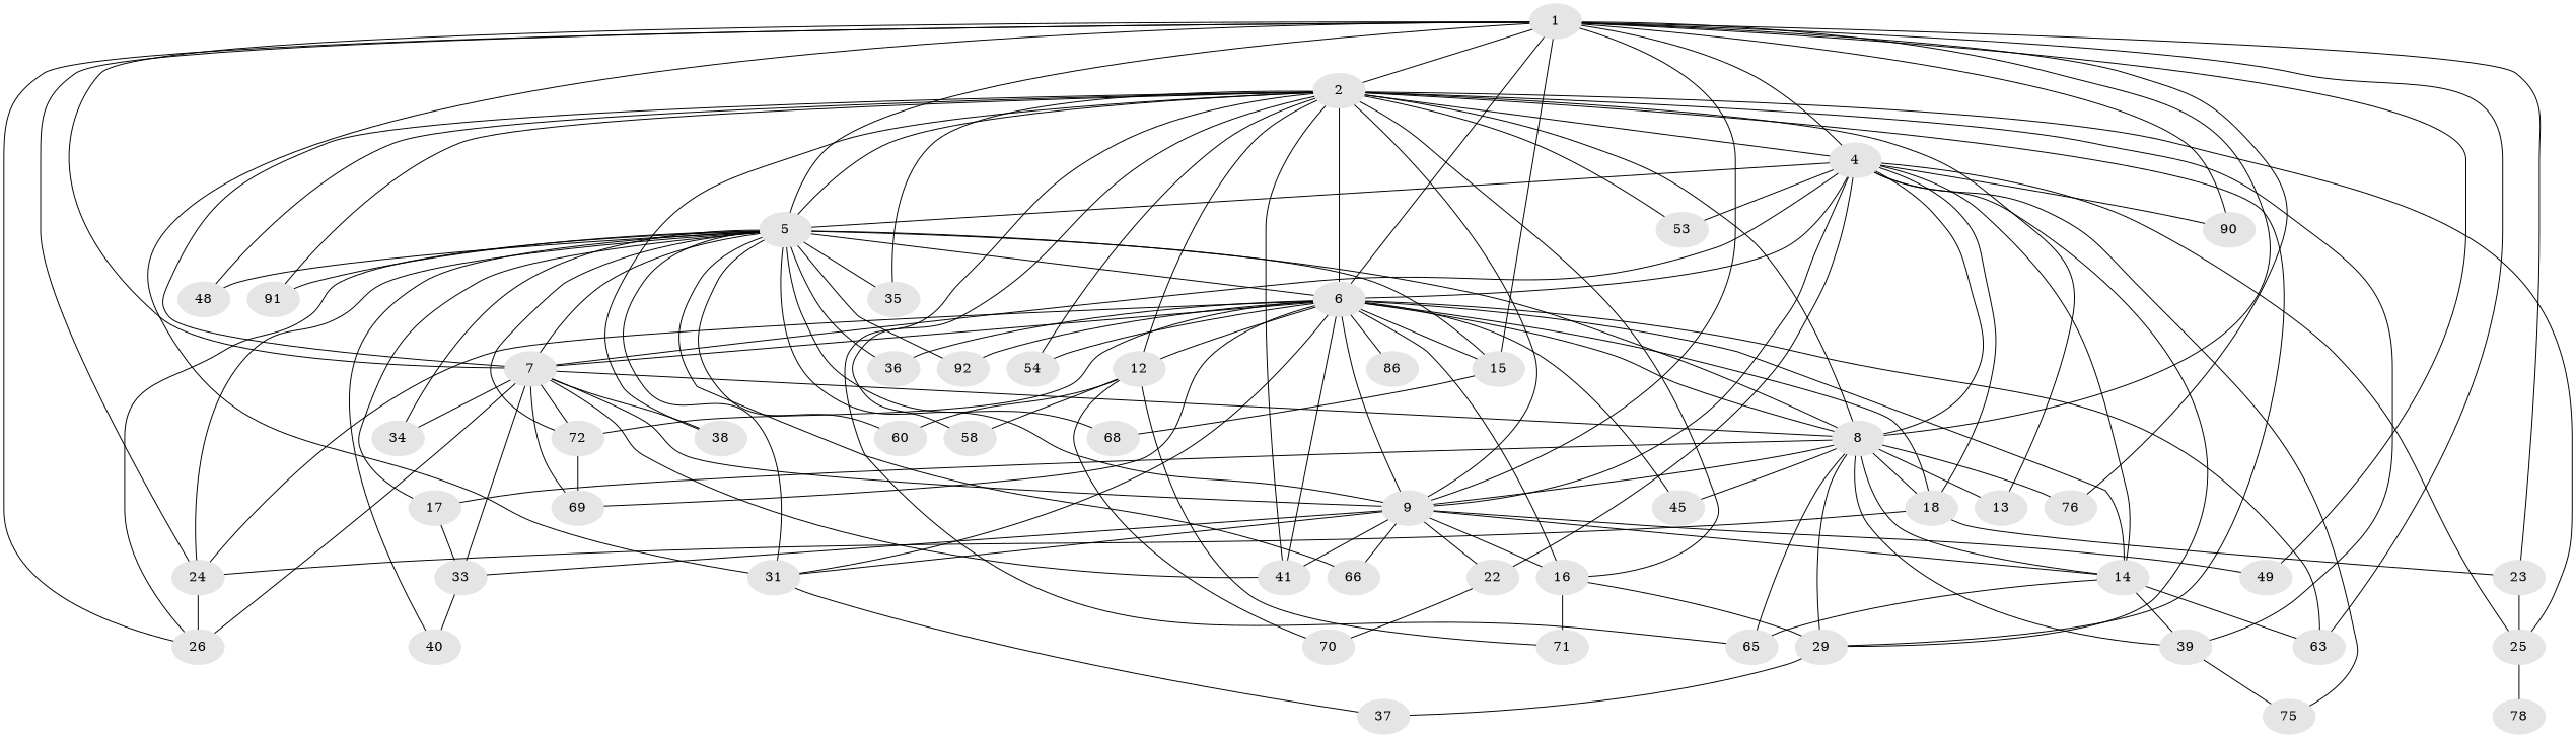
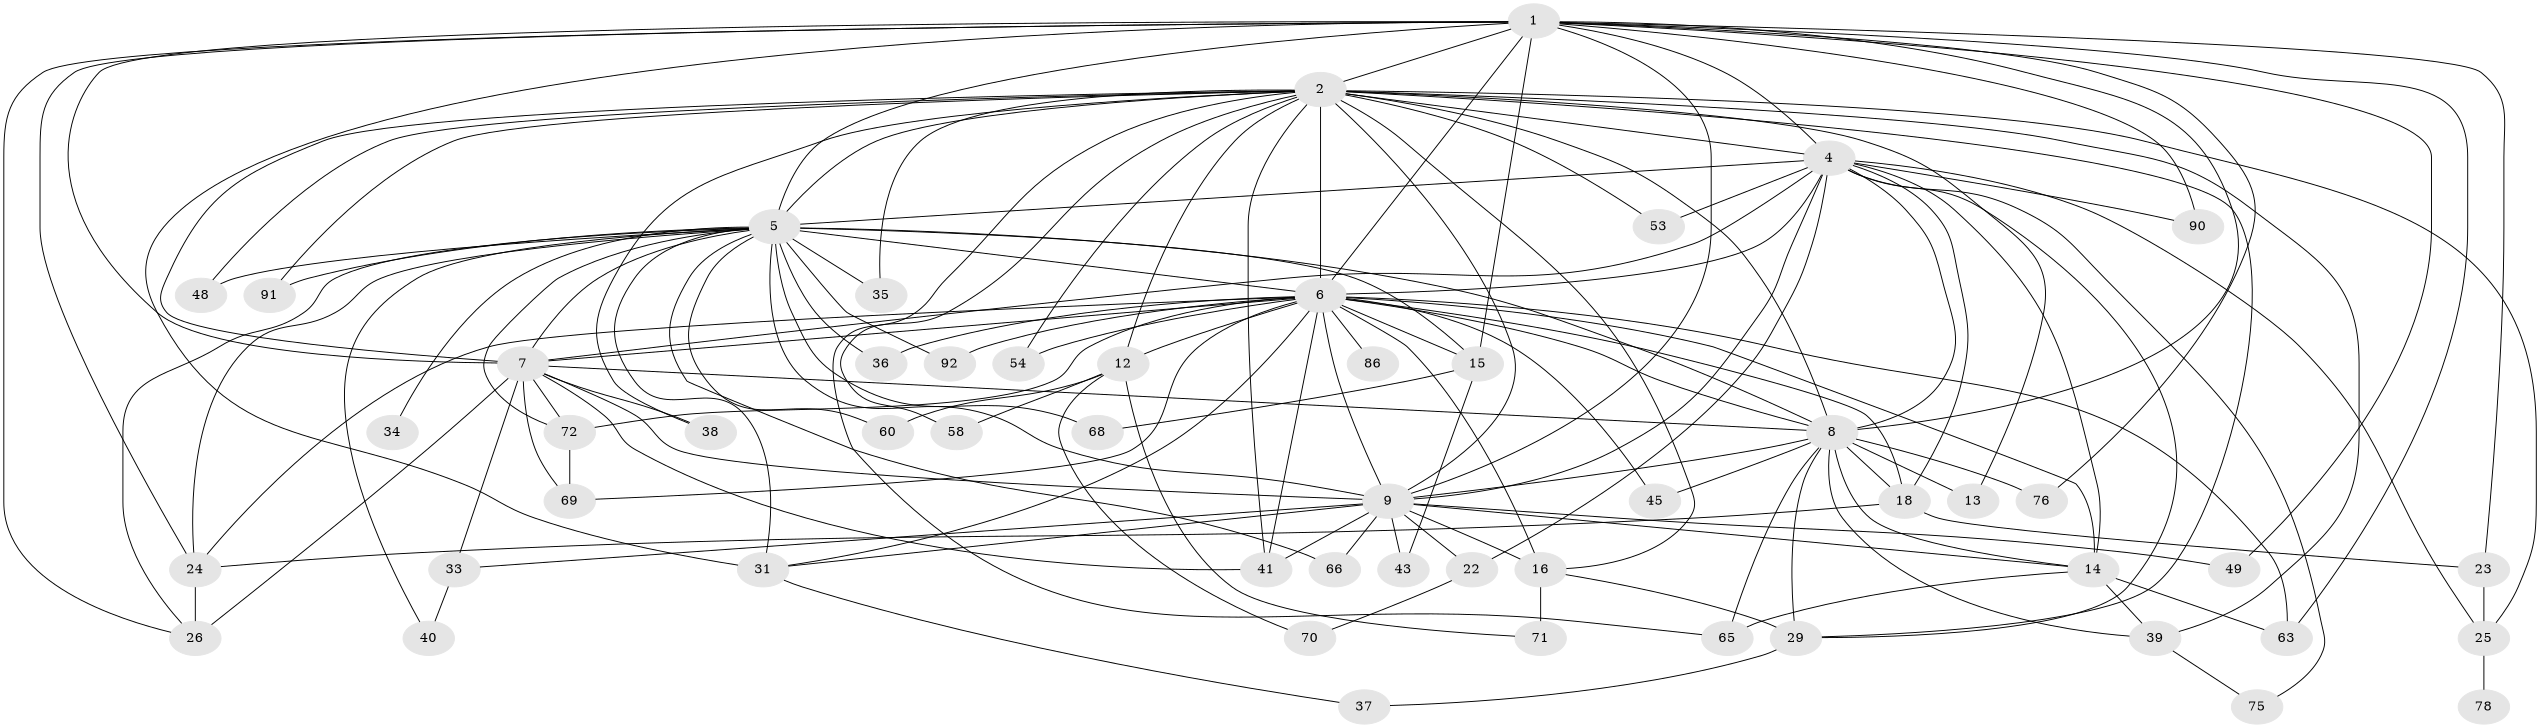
  graph {
    node [color=gray90 style=filled]
    2 [super="+3+11+28+50"]
    4
    5 [super="+72"]
    6 [super="+57+96+100+109+85+20+56+32+10+80"]
    7
    8
    9 [super="+55"]
    12
    13
    16 [super="+30"]
    25 [super="+74"]
    29
    35
    38
    39 [super="+46"]
    41 [super="+94"]
    48
    53
    54
    58
    65 [super="+104"]
    91
    1
    15
    23
    24 [super="+105+61"]
    26
    31 [super="+47"]
    49
    63 [super="+99"]
    76
    90
    14 [super="+62"]
    18 [super="+107"]
    22 [super="+52"]
    75
-   17
    34
    36
    40
    n41 [label=72 super="+44+87+77"]
    60
    66
    68
    92
    45
    n47 [label=69]
    n48 [label=86]
    33 [super="+51"]
+   43
    37
    70
    71
    78
    2 -- 4 [weight=3]
    2 -- 5 [weight=4]
    2 -- 6 [weight=7]
    2 -- 7 [weight=2]
    2 -- 8 [weight=3]
    2 -- 9 [weight=2]
    2 -- 12 [weight=2]
    2 -- 13
    2 -- 16
    2 -- 25
    2 -- 29
    2 -- 35
    2 -- 38
    2 -- 39
    2 -- 41
    2 -- 48
    2 -- 53
    2 -- 54
    2 -- 58
    2 -- 65
    2 -- 91
    4 -- 5
    4 -- 6 [weight=3]
    4 -- 7
    4 -- 8
    4 -- 9
    4 -- 25
    4 -- 29
    4 -- 53
    4 -- 90
    4 -- 14
    4 -- 18
    4 -- 22 [weight=2]
    4 -- 75
    5 -- 6 [weight=6]
    5 -- 7
    5 -- 8
    5 -- 9
    5 -- 35
    5 -- 48
    5 -- 91
    5 -- 15
    5 -- 24
    5 -- 26
    5 -- 31
-   5 -- 17
    5 -- 34
    5 -- 36
    5 -- 40
    5 -- n41 [weight=2]
    5 -- 60
    5 -- 66
    5 -- 68
    5 -- 92
    6 -- 7 [weight=2]
    6 -- 8 [weight=3]
    6 -- 9 [weight=3]
    6 -- 12
    6 -- 16
    6 -- 41
    6 -- 54
    6 -- 15 [weight=2]
    6 -- 24
    6 -- 31 [weight=2]
    6 -- 63
    6 -- 14
    6 -- 18
    6 -- 36
    6 -- n41 [weight=2]
    6 -- 92
    6 -- 45
    6 -- n47
    6 -- n48 [weight=2]
    7 -- 8
    7 -- 9
    7 -- 38
    7 -- 41 [weight=2]
    7 -- 26
-   7 -- 34
    7 -- n41
    7 -- n47
    7 -- 33
    8 -- 9 [weight=2]
    8 -- 13
    8 -- 29
    8 -- 39
    8 -- 65
    8 -- 76
    8 -- 14
    8 -- 18
-   8 -- 17
    8 -- 45
    9 -- 16
    9 -- 41
    9 -- 31
    9 -- 49
    9 -- 14
    9 -- 22
    9 -- 66
    9 -- 33
+   9 -- 43
    12 -- 58
    12 -- 60
    12 -- 70
    12 -- 71
    16 -- 29
    16 -- 71
    25 -- 78 [weight=2]
    29 -- 37
    39 -- 75
    1 -- 2 [weight=3]
    1 -- 4
    1 -- 5
    1 -- 6 [weight=3]
    1 -- 7
    1 -- 8
    1 -- 9 [weight=2]
    1 -- 15
    1 -- 23
    1 -- 24
    1 -- 26
    1 -- 31
    1 -- 49
    1 -- 63
    1 -- 76
    1 -- 90
    15 -- 68
+   15 -- 43
    23 -- 25
    24 -- 26 [weight=2]
    31 -- 37
    14 -- 39
    14 -- 65
    14 -- 63
    18 -- 23
    18 -- 24
    22 -- 70
-   17 -- 33
    n41 -- n47
    33 -- 40
  }
